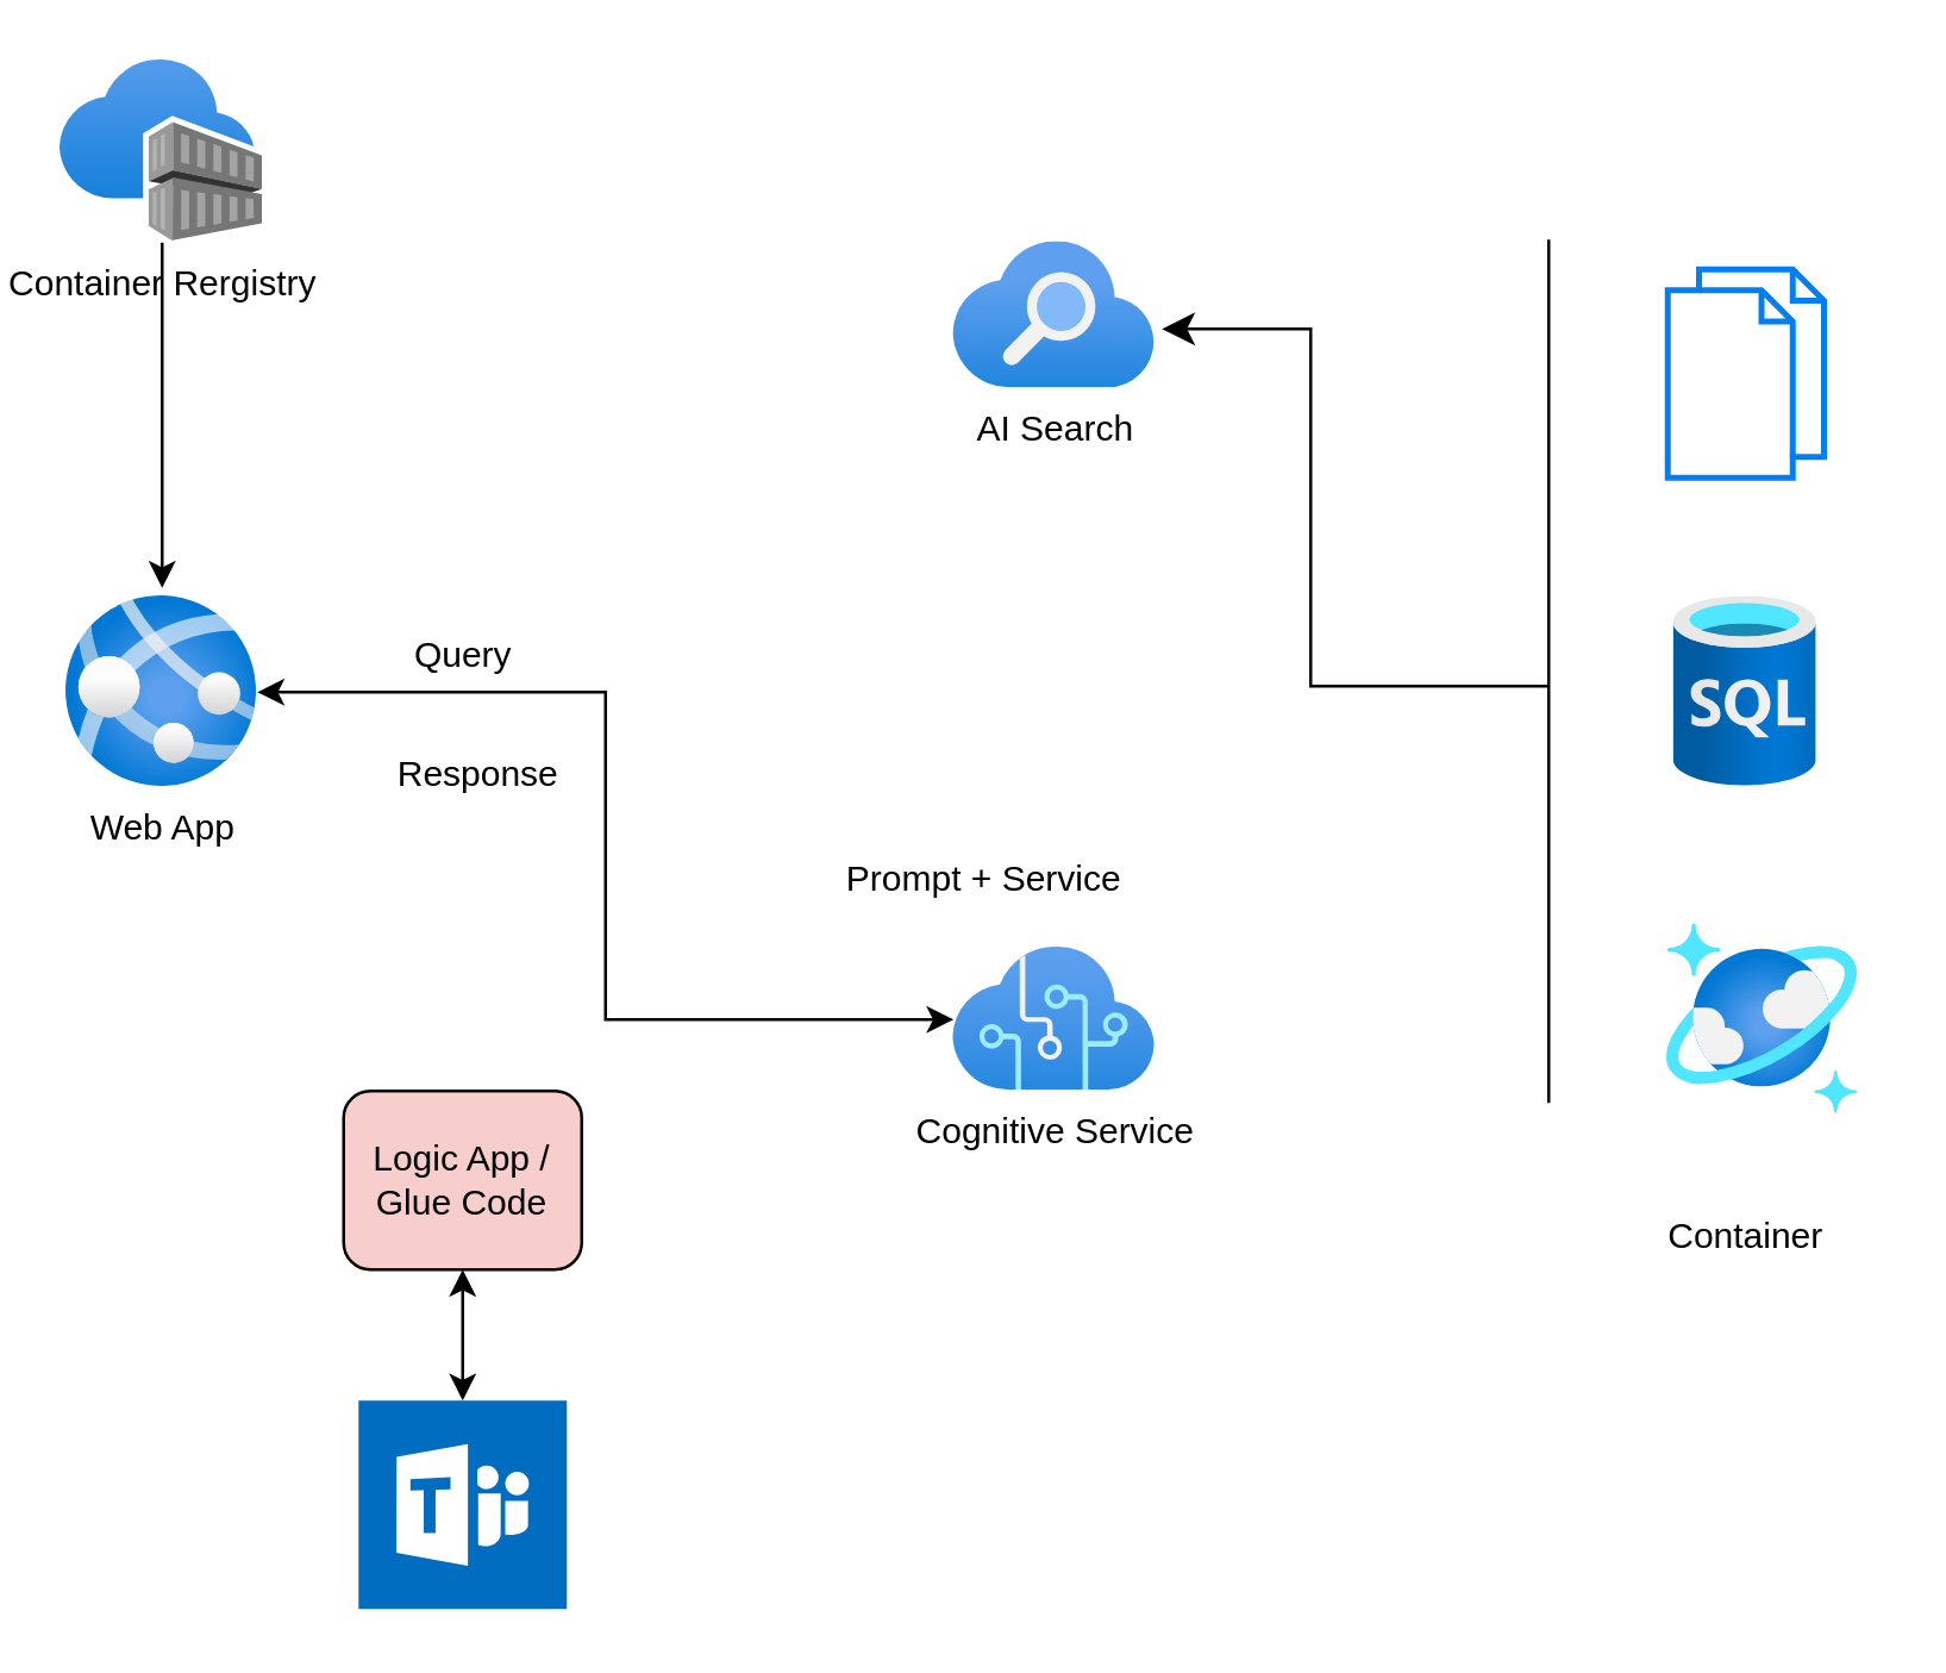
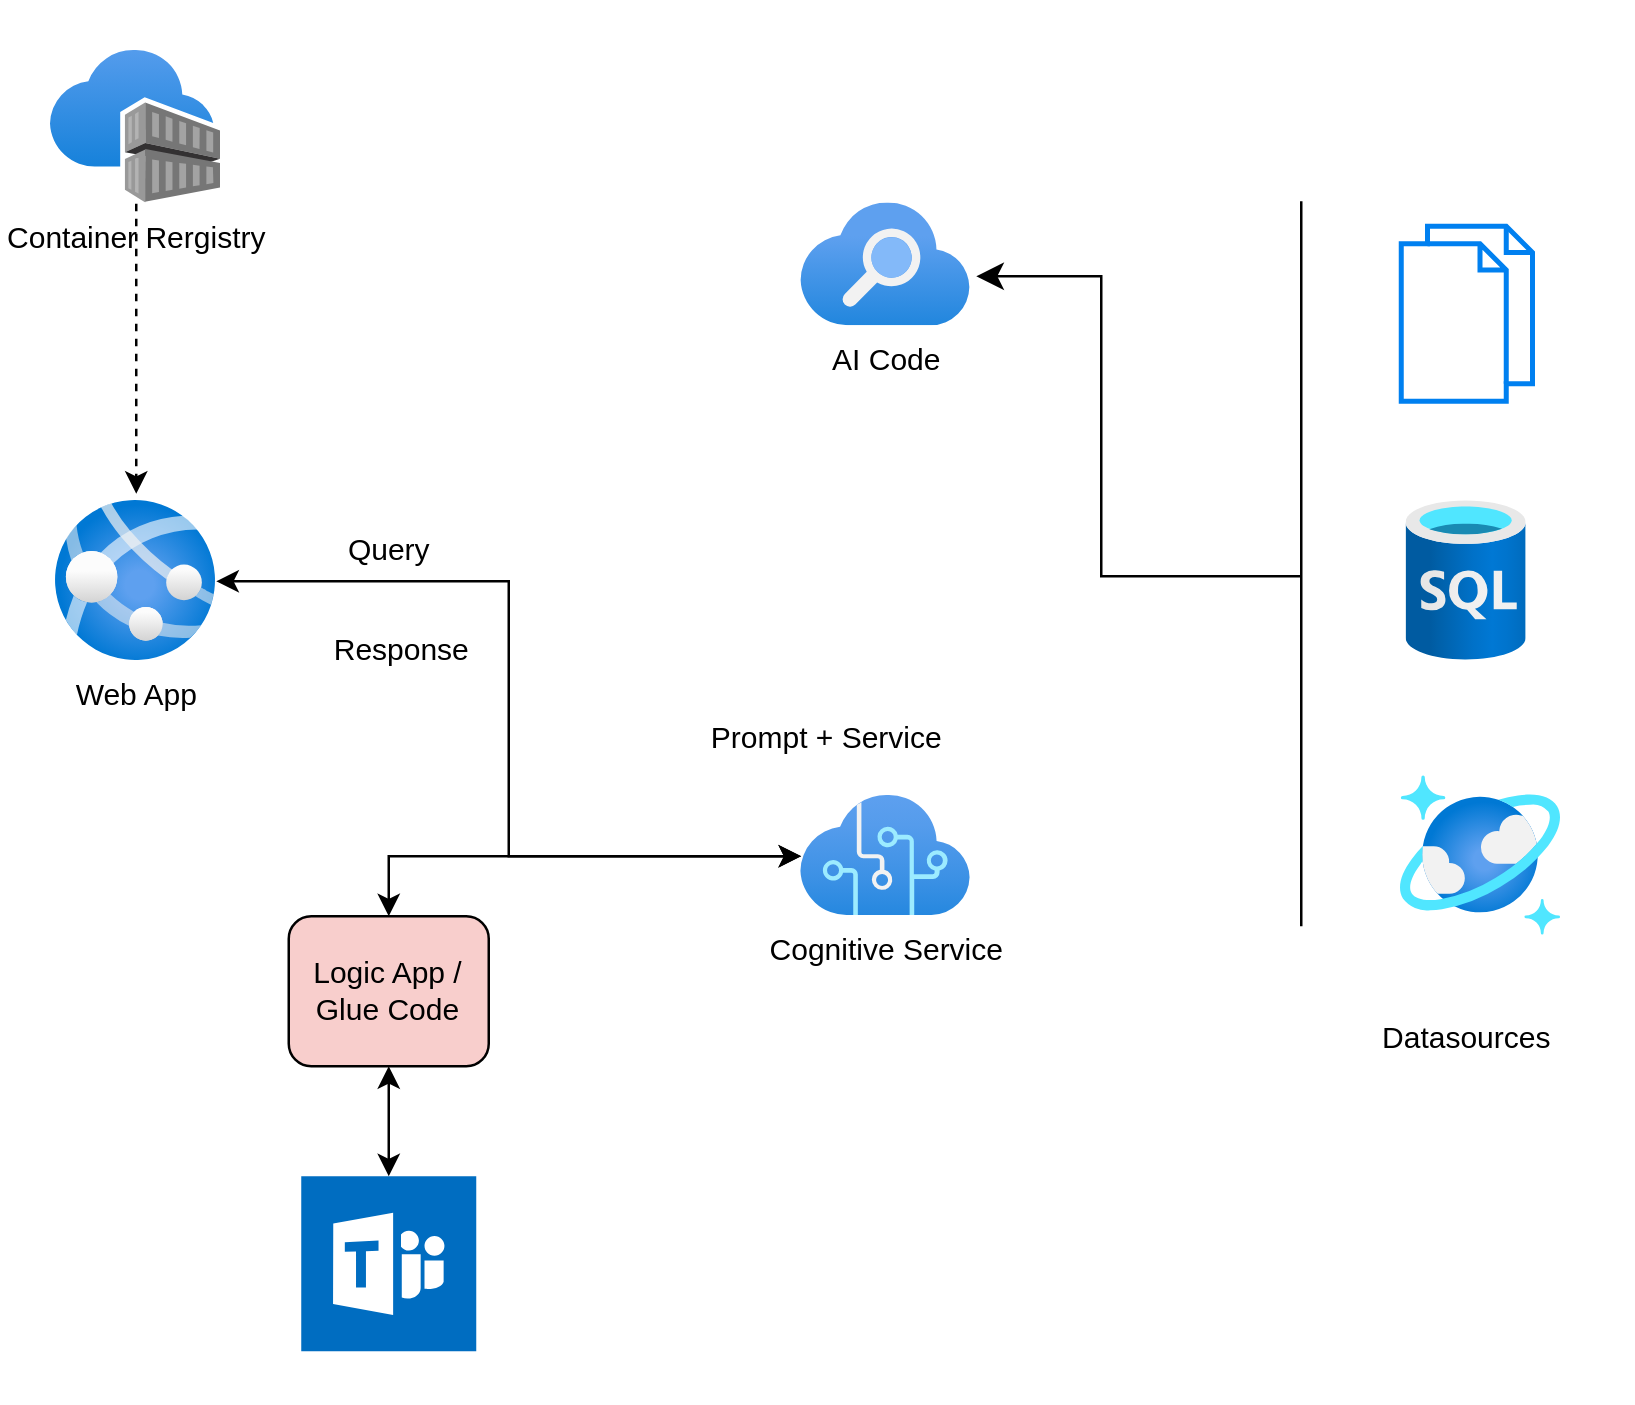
  <mxCell id="0" />
  <mxCell id="1" parent="0" />
  <mxCell id="2" value="Container Rergistry" style="image;aspect=fixed;html=1;points=[];align=center;fontSize=12;image=img/lib/azure2/containers/Container_Registries.svg;" vertex="1" parent="1"><mxGeometry x="20" y="20" width="68" height="61" as="geometry" /></mxCell>
  <mxCell id="3" value="Web App" style="image;aspect=fixed;html=1;points=[];align=center;fontSize=12;image=img/lib/azure2/app_services/App_Services.svg;" vertex="1" parent="1"><mxGeometry x="22" y="200" width="64" height="64" as="geometry" /></mxCell>
- <mxCell id="4" value="AI Search" style="image;aspect=fixed;html=1;points=[];align=center;fontSize=12;image=img/lib/azure2/app_services/Search_Services.svg;" vertex="1" parent="1"><mxGeometry x="320" y="81" width="68" height="49.12" as="geometry" /></mxCell>
+ <mxCell id="4" value="AI Code" style="image;aspect=fixed;html=1;points=[];align=center;fontSize=12;image=img/lib/azure2/app_services/Search_Services.svg;" vertex="1" parent="1"><mxGeometry x="320" y="81" width="68" height="49.12" as="geometry" /></mxCell>
  <mxCell id="5" value="Cognitive Service" style="image;aspect=fixed;html=1;points=[];align=center;fontSize=12;image=img/lib/azure2/ai_machine_learning/Cognitive_Services.svg;" vertex="1" parent="1"><mxGeometry x="320" y="318" width="68" height="48" as="geometry" /></mxCell>
  <mxCell id="6" value="" style="image;aspect=fixed;html=1;points=[];align=center;fontSize=12;image=img/lib/azure2/databases/Azure_Cosmos_DB.svg;" vertex="1" parent="1"><mxGeometry x="560" y="310" width="64" height="64" as="geometry" /></mxCell>
  <mxCell id="7" value="" style="image;aspect=fixed;html=1;points=[];align=center;fontSize=12;image=img/lib/azure2/databases/SQL_Database.svg;" vertex="1" parent="1"><mxGeometry x="562.25" y="200" width="48" height="64" as="geometry" /></mxCell>
  <mxCell id="8" value="" style="html=1;verticalLabelPosition=bottom;align=center;labelBackgroundColor=#ffffff;verticalAlign=top;strokeWidth=2;strokeColor=#0080F0;shadow=0;dashed=0;shape=mxgraph.ios7.icons.documents;" vertex="1" parent="1"><mxGeometry x="560" y="90" width="52.5" height="70" as="geometry" /></mxCell>
- <mxCell id="9" style="edgeStyle=orthogonalEdgeStyle;rounded=0;orthogonalLoop=1;jettySize=auto;html=1;entryX=0.5;entryY=-0.047;entryDx=0;entryDy=0;entryPerimeter=0;" edge="1" parent="1" source="2" target="3"><mxGeometry relative="1" as="geometry" /></mxCell>
+ <mxCell id="9" style="edgeStyle=orthogonalEdgeStyle;rounded=0;orthogonalLoop=1;jettySize=auto;html=1;entryX=0.5;entryY=-0.047;entryDx=0;entryDy=0;entryPerimeter=0;dashed=1;" edge="1" parent="1" source="2" target="3"><mxGeometry relative="1" as="geometry" /></mxCell>
  <mxCell id="10" style="edgeStyle=orthogonalEdgeStyle;rounded=0;orthogonalLoop=1;jettySize=auto;html=1;entryX=1;entryY=0.5;entryDx=0;entryDy=0;entryPerimeter=0;startArrow=classic;startFill=1;" edge="1" parent="1" source="5" target="3"><mxGeometry relative="1" as="geometry" /></mxCell>
  <mxCell id="11" value="" style="endArrow=none;html=1;rounded=0;" edge="1" parent="1"><mxGeometry width="50" height="50" relative="1" as="geometry"><mxPoint x="520" y="370" as="sourcePoint" /><mxPoint x="520" y="80" as="targetPoint" /></mxGeometry></mxCell>
- <mxCell id="12" value="Container" style="text;html=1;align=center;verticalAlign=middle;resizable=0;points=[];autosize=1;strokeColor=none;fillColor=none;" vertex="1" parent="1"><mxGeometry x="541.25" y="400" width="90" height="30" as="geometry" /></mxCell>
+ <mxCell id="12" value="Datasources" style="text;html=1;align=center;verticalAlign=middle;resizable=0;points=[];autosize=1;strokeColor=none;fillColor=none;" vertex="1" parent="1"><mxGeometry x="541.25" y="400" width="90" height="30" as="geometry" /></mxCell>
  <mxCell id="13" value="" style="edgeStyle=elbowEdgeStyle;elbow=horizontal;endArrow=classic;html=1;curved=0;rounded=0;endSize=8;startSize=8;" edge="1" parent="1"><mxGeometry width="50" height="50" relative="1" as="geometry"><mxPoint x="520" y="230" as="sourcePoint" /><mxPoint x="390" y="110" as="targetPoint" /><Array as="points"><mxPoint x="440" y="170" /></Array></mxGeometry></mxCell>
  <mxCell id="14" value="Prompt + Service" style="text;html=1;align=center;verticalAlign=middle;resizable=0;points=[];autosize=1;strokeColor=none;fillColor=none;" vertex="1" parent="1"><mxGeometry x="260" y="280" width="140" height="30" as="geometry" /></mxCell>
  <mxCell id="15" value="Query" style="text;html=1;align=center;verticalAlign=middle;resizable=0;points=[];autosize=1;strokeColor=none;fillColor=none;" vertex="1" parent="1"><mxGeometry x="125" y="205" width="60" height="30" as="geometry" /></mxCell>
  <mxCell id="16" value="Response" style="text;html=1;align=center;verticalAlign=middle;resizable=0;points=[];autosize=1;strokeColor=none;fillColor=none;" vertex="1" parent="1"><mxGeometry x="120" y="245" width="80" height="30" as="geometry" /></mxCell>
  <mxCell id="17" value="" style="sketch=0;pointerEvents=1;shadow=0;dashed=0;html=1;strokeColor=none;fillColor=#006dc1;labelPosition=center;verticalLabelPosition=bottom;verticalAlign=top;align=center;outlineConnect=0;shape=mxgraph.veeam2.microsoft_teams;" vertex="1" parent="1"><mxGeometry x="120" y="470" width="70" height="70" as="geometry" /></mxCell>
  <mxCell id="18" style="edgeStyle=orthogonalEdgeStyle;rounded=0;orthogonalLoop=1;jettySize=auto;html=1;exitX=0.5;exitY=1;exitDx=0;exitDy=0;startArrow=classic;startFill=1;" edge="1" parent="1" source="20" target="17"><mxGeometry relative="1" as="geometry" /></mxCell>
+ <mxCell id="19" style="edgeStyle=orthogonalEdgeStyle;rounded=0;orthogonalLoop=1;jettySize=auto;html=1;exitX=0.5;exitY=0;exitDx=0;exitDy=0;startArrow=classic;startFill=1;" edge="1" parent="1" source="20" target="5"><mxGeometry relative="1" as="geometry" /></mxCell>
  <mxCell id="20" value="Logic App /&lt;br&gt;Glue Code" style="rounded=1;whiteSpace=wrap;html=1;fillColor=#f8cecc;" vertex="1" parent="1"><mxGeometry x="115" y="366" width="80" height="60" as="geometry" /></mxCell>
